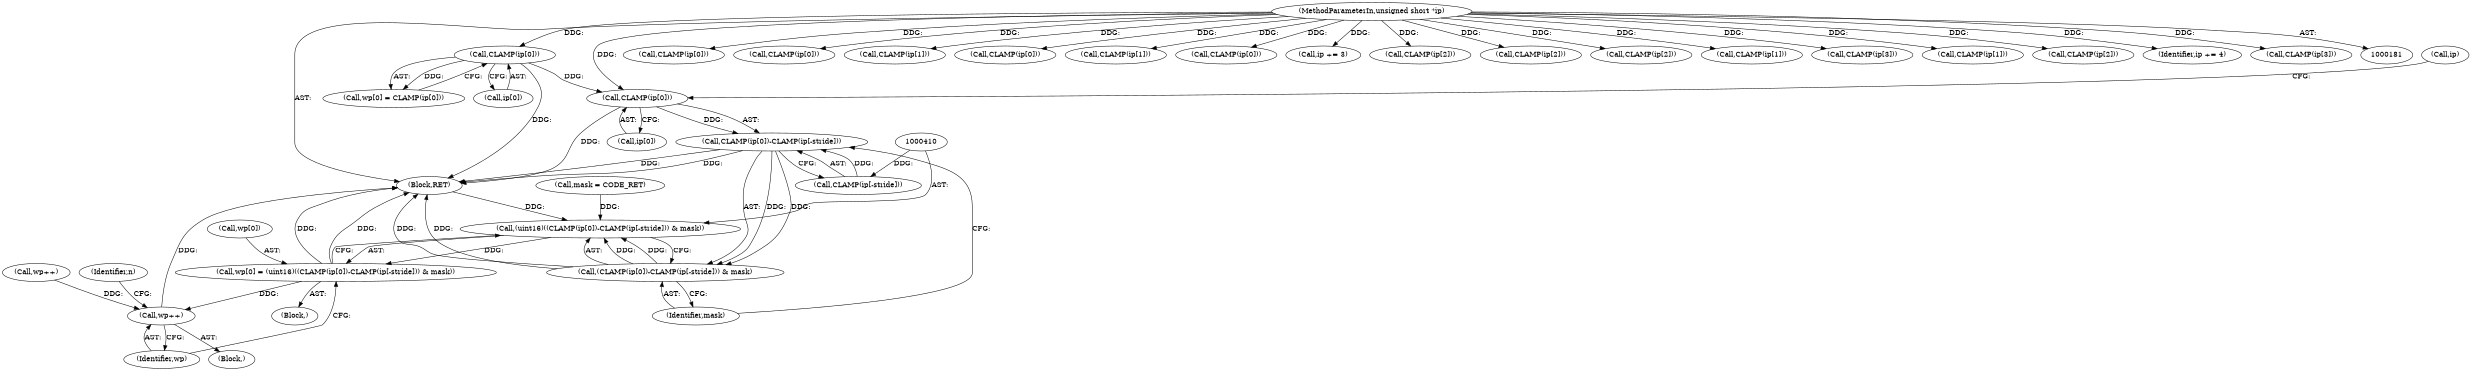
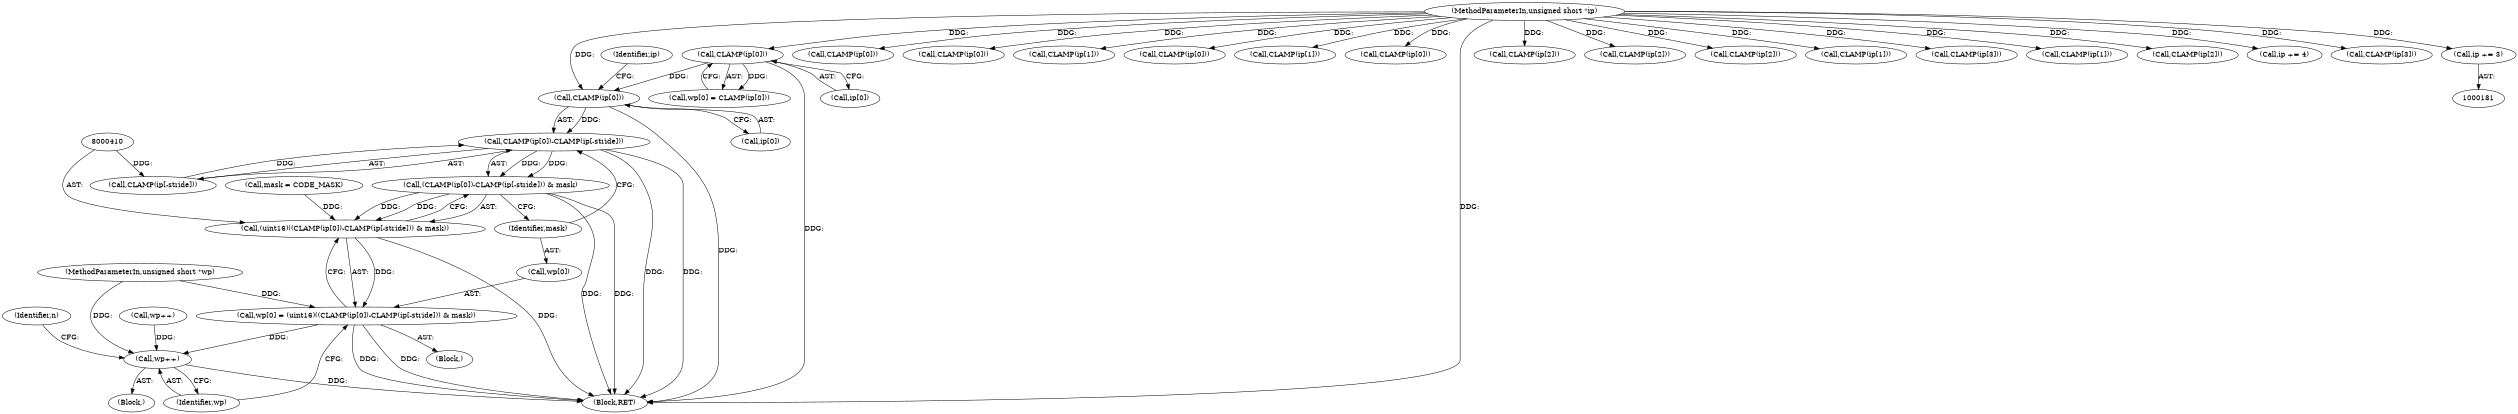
  digraph {
    n1 [label="(Call,CLAMP(ip[0]))"]
    n2 [label="(Call,CLAMP(ip[0])-CLAMP(ip[-stride]))"]
    n3 [label="(Call,ip[0])"]
    n4 [label="(Block,RET)"]
    n5 [label="(Call,CLAMP(ip[-stride]))"]
    n6 [label="(Call,(CLAMP(ip[0])-CLAMP(ip[-stride])) & mask)"]
    n7 [label="(Call,CLAMP(ip[0]))"]
    n8 [label="(Call,ip[0])"]
    n9 [label="(Call,wp[0] = CLAMP(ip[0]))"]
    n10 [label="(MethodParameterIn,unsigned short *ip)"]
    n11 [label="(Call,CLAMP(ip[0]))"]
    n12 [label="(Call,CLAMP(ip[0]))"]
    n13 [label="(Call,CLAMP(ip[1]))"]
    n14 [label="(Call,CLAMP(ip[0]))"]
    n15 [label="(Call,CLAMP(ip[1]))"]
    n16 [label="(Call,CLAMP(ip[0]))"]
    n17 [label="(Call,ip += 3)"]
    n18 [label="(Call,CLAMP(ip[2]))"]
    n19 [label="(Call,CLAMP(ip[2]))"]
    n20 [label="(Call,CLAMP(ip[2]))"]
    n21 [label="(Call,CLAMP(ip[1]))"]
    n22 [label="(Call,CLAMP(ip[3]))"]
    n23 [label="(Call,CLAMP(ip[1]))"]
    n24 [label="(Call,CLAMP(ip[2]))"]
-   n25 [label="(Identifier,ip += 4)"]
+   n25 [label="(Call,ip += 4)"]
    n26 [label="(Call,CLAMP(ip[3]))"]
    n27 [label=1000181]
    n28 [label="(Call,(uint16)((CLAMP(ip[0])-CLAMP(ip[-stride])) & mask))"]
    n29 [label="(Identifier,mask)"]
    n30 [label="(Call,wp[0] = (uint16)((CLAMP(ip[0])-CLAMP(ip[-stride])) & mask))"]
    n31 [label="(Call,wp++)"]
    n32 [label="(Block,)"]
    n33 [label="(Block,)"]
    n34 [label="(Identifier,wp)"]
-   n35 [label="(Call,ip)"]
-   n36 [label="(Call,mask = CODE_RET)"]
+   n35 [label="(Identifier,ip)"]
+   n36 [label="(Call,mask = CODE_MASK)"]
    n37 [label="(Call,wp[0])"]
    n38 [label="(Call,wp++)"]
+   n39 [label="(MethodParameterIn,unsigned short *wp)"]
    n40 [label="(Identifier,n)"]
-   1000410
+   1000410 [label=8000410]
    n1 -> n2 [label="AST: "]
    n1 -> n2 [label="DDG: "]
    n1 -> n3 [label="CFG: "]
    n1 -> n4 [label="DDG: "]
    n2 -> n4 [label="DDG: "]
    n2 -> n4 [label="DDG: "]
-   n2 -> n5 [label="CFG: "]
+   n2 -> n5 [label="AST: "]
    n2 -> n6 [label="AST: "]
    n2 -> n6 [label="DDG: "]
    n2 -> n6 [label="DDG: "]
    n3 -> n1 [label="AST: "]
    n5 -> n2 [label="AST: "]
    n5 -> n2 [label="DDG: "]
    n6 -> n4 [label="DDG: "]
    n6 -> n4 [label="DDG: "]
    n6 -> n28 [label="AST: "]
    n6 -> n28 [label="DDG: "]
    n6 -> n28 [label="DDG: "]
    n6 -> n29 [label="CFG: "]
    n7 -> n1 [label="DDG: "]
    n7 -> n4 [label="DDG: "]
    n7 -> n8 [label="CFG: "]
    n7 -> n9 [label="AST: "]
    n7 -> n9 [label="DDG: "]
    n8 -> n7 [label="AST: "]
    n9 -> n7 [label="CFG: "]
    n10 -> n1 [label="DDG: "]
-   n10 -> n4 [label="AST: "]
+   n10 -> n4 [label="DDG: "]
    n10 -> n7 [label="DDG: "]
    n10 -> n11 [label="DDG: "]
    n10 -> n12 [label="DDG: "]
    n10 -> n13 [label="DDG: "]
    n10 -> n14 [label="DDG: "]
    n10 -> n15 [label="DDG: "]
    n10 -> n16 [label="DDG: "]
    n10 -> n17 [label="DDG: "]
    n10 -> n18 [label="DDG: "]
    n10 -> n19 [label="DDG: "]
    n10 -> n20 [label="DDG: "]
    n10 -> n21 [label="DDG: "]
    n10 -> n22 [label="DDG: "]
    n10 -> n23 [label="DDG: "]
    n10 -> n24 [label="DDG: "]
    n10 -> n25 [label="DDG: "]
    n10 -> n26 [label="DDG: "]
-   n10 -> n27 [label="AST: "]
-   n4 -> n28 [label="DDG: "]
+   n17 -> n27 [label="AST: "]
+   n28 -> n4 [label="DDG: "]
    n28 -> n6 [label="CFG: "]
    n28 -> n30 [label="AST: "]
    n28 -> n30 [label="DDG: "]
    n29 -> n2 [label="CFG: "]
-   n29 -> n6 [label="AST: "]
+   n29 -> n37 [label="AST: "]
    n30 -> n4 [label="DDG: "]
    n30 -> n4 [label="DDG: "]
    n30 -> n28 [label="CFG: "]
    n30 -> n31 [label="DDG: "]
    n30 -> n32 [label="AST: "]
    n31 -> n4 [label="DDG: "]
    n31 -> n33 [label="AST: "]
    n31 -> n34 [label="CFG: "]
    n34 -> n30 [label="CFG: "]
    n34 -> n31 [label="AST: "]
    n35 -> n1 [label="CFG: "]
    n36 -> n28 [label="DDG: "]
    n37 -> n30 [label="AST: "]
    n38 -> n31 [label="DDG: "]
+   n39 -> n30 [label="DDG: "]
+   n39 -> n31 [label="DDG: "]
    n40 -> n31 [label="CFG: "]
    1000410 -> n5 [label="DDG: "]
    1000410 -> n28 [label="AST: "]
  }
